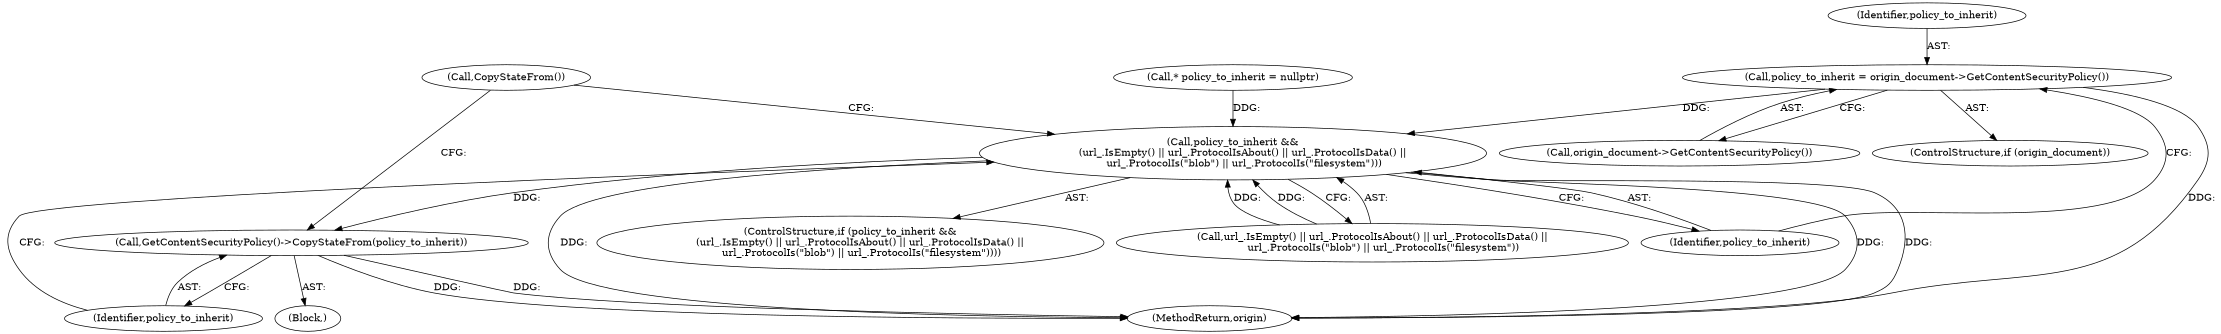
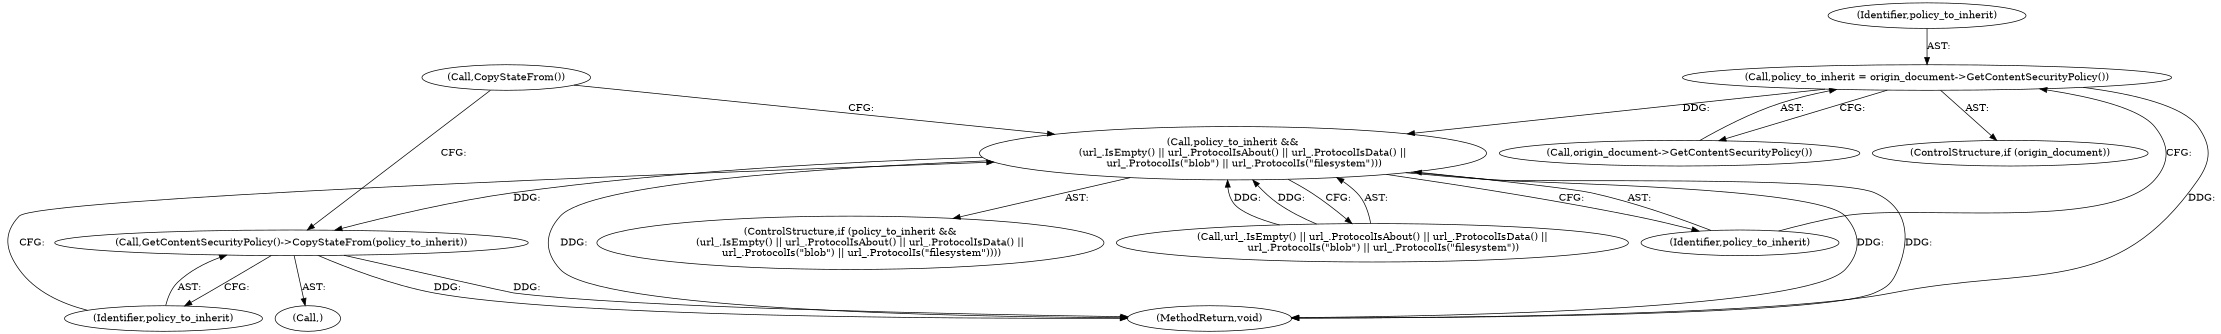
  digraph {
    n1 [label="(Call,policy_to_inherit = origin_document->GetContentSecurityPolicy())"]
    n2 [label="(Call,policy_to_inherit &&\n      (url_.IsEmpty() || url_.ProtocolIsAbout() || url_.ProtocolIsData() ||\n       url_.ProtocolIs(\"blob\") || url_.ProtocolIs(\"filesystem\")))"]
-   n3 [label="(MethodReturn,origin)"]
+   n3 [label="(MethodReturn,void)"]
    n4 [label="(Call,origin_document->GetContentSecurityPolicy())"]
    n5 [label="(ControlStructure,if (origin_document))"]
    n6 [label="(Call,GetContentSecurityPolicy()->CopyStateFrom(policy_to_inherit))"]
    n7 [label="(ControlStructure,if (policy_to_inherit &&\n      (url_.IsEmpty() || url_.ProtocolIsAbout() || url_.ProtocolIsData() ||\n       url_.ProtocolIs(\"blob\") || url_.ProtocolIs(\"filesystem\"))))"]
    n8 [label="(Call,url_.IsEmpty() || url_.ProtocolIsAbout() || url_.ProtocolIsData() ||\n       url_.ProtocolIs(\"blob\") || url_.ProtocolIs(\"filesystem\"))"]
    n9 [label="(Identifier,policy_to_inherit)"]
    n10 [label="(Identifier,policy_to_inherit)"]
-   n11 [label="(Block,)"]
+   n11 [label="(Call,)"]
    n12 [label="(Identifier,policy_to_inherit)"]
    n13 [label="(Call,CopyStateFrom())"]
-   n14 [label="(Call,* policy_to_inherit = nullptr)"]
    n1 -> n2 [label="DDG: "]
    n1 -> n3 [label="DDG: "]
    n1 -> n4 [label="CFG: "]
    n1 -> n5 [label="AST: "]
    n2 -> n3 [label="DDG: "]
    n2 -> n3 [label="DDG: "]
    n2 -> n3 [label="DDG: "]
    n2 -> n6 [label="DDG: "]
    n2 -> n7 [label="AST: "]
    n2 -> n8 [label="CFG: "]
    n2 -> n9 [label="CFG: "]
    n4 -> n1 [label="AST: "]
    n6 -> n3 [label="DDG: "]
    n6 -> n3 [label="DDG: "]
    n6 -> n10 [label="CFG: "]
    n6 -> n11 [label="AST: "]
    n8 -> n2 [label="AST: "]
    n8 -> n2 [label="DDG: "]
    n8 -> n2 [label="DDG: "]
    n9 -> n1 [label="CFG: "]
    n9 -> n2 [label="AST: "]
    n10 -> n2 [label="CFG: "]
    n10 -> n6 [label="AST: "]
    n12 -> n1 [label="AST: "]
    n13 -> n2 [label="CFG: "]
    n13 -> n6 [label="CFG: "]
-   n14 -> n2 [label="DDG: "]
  }
